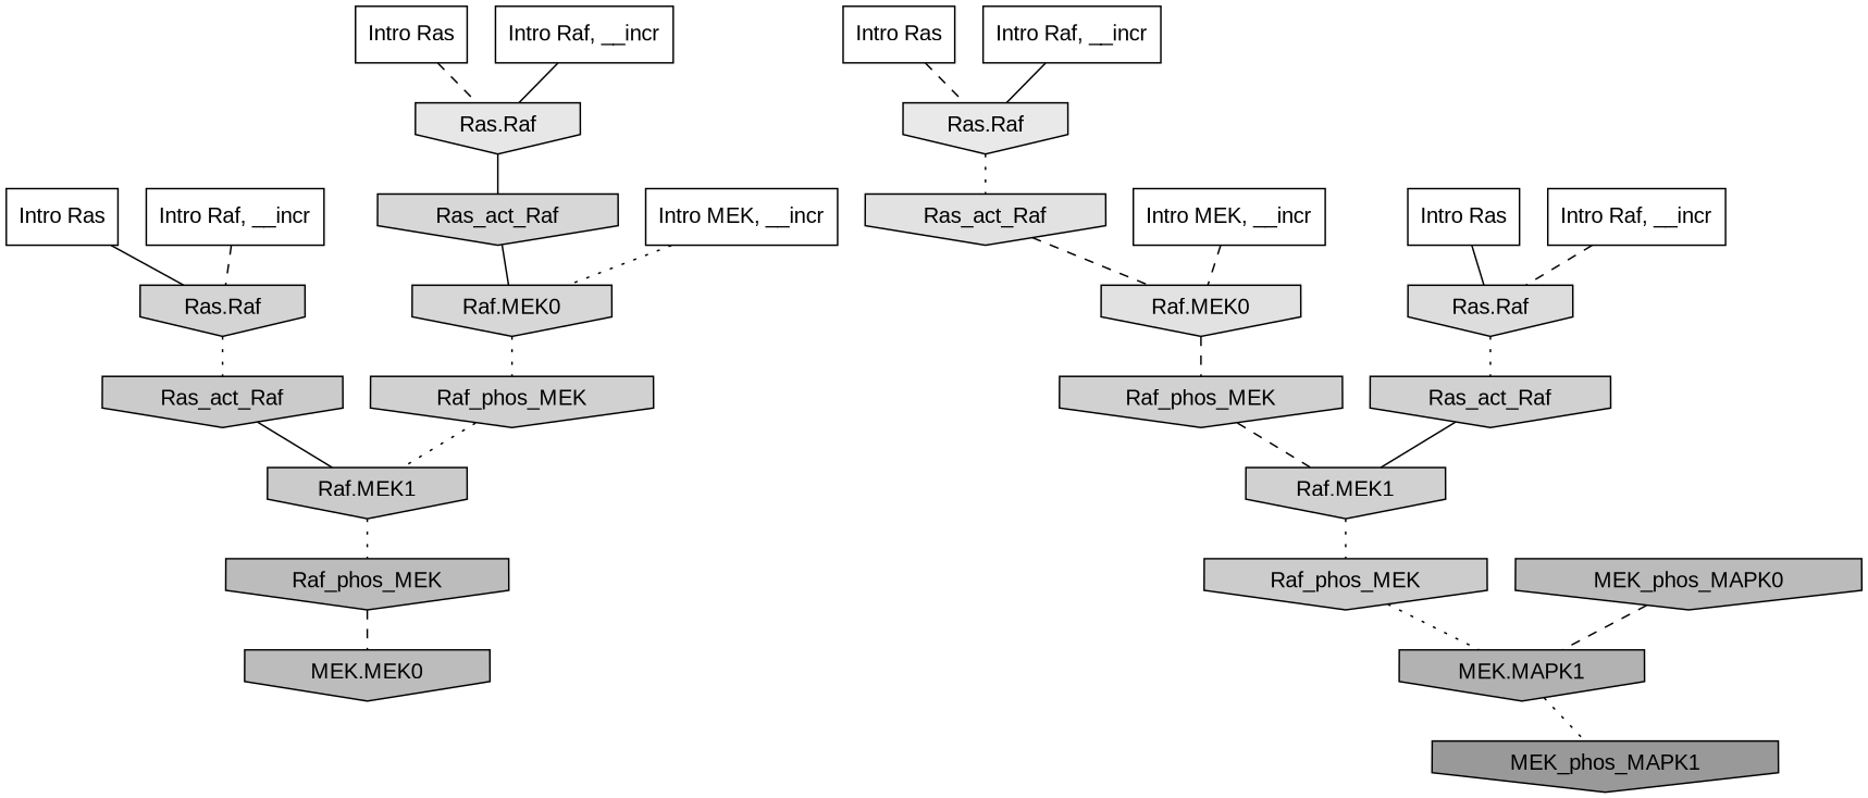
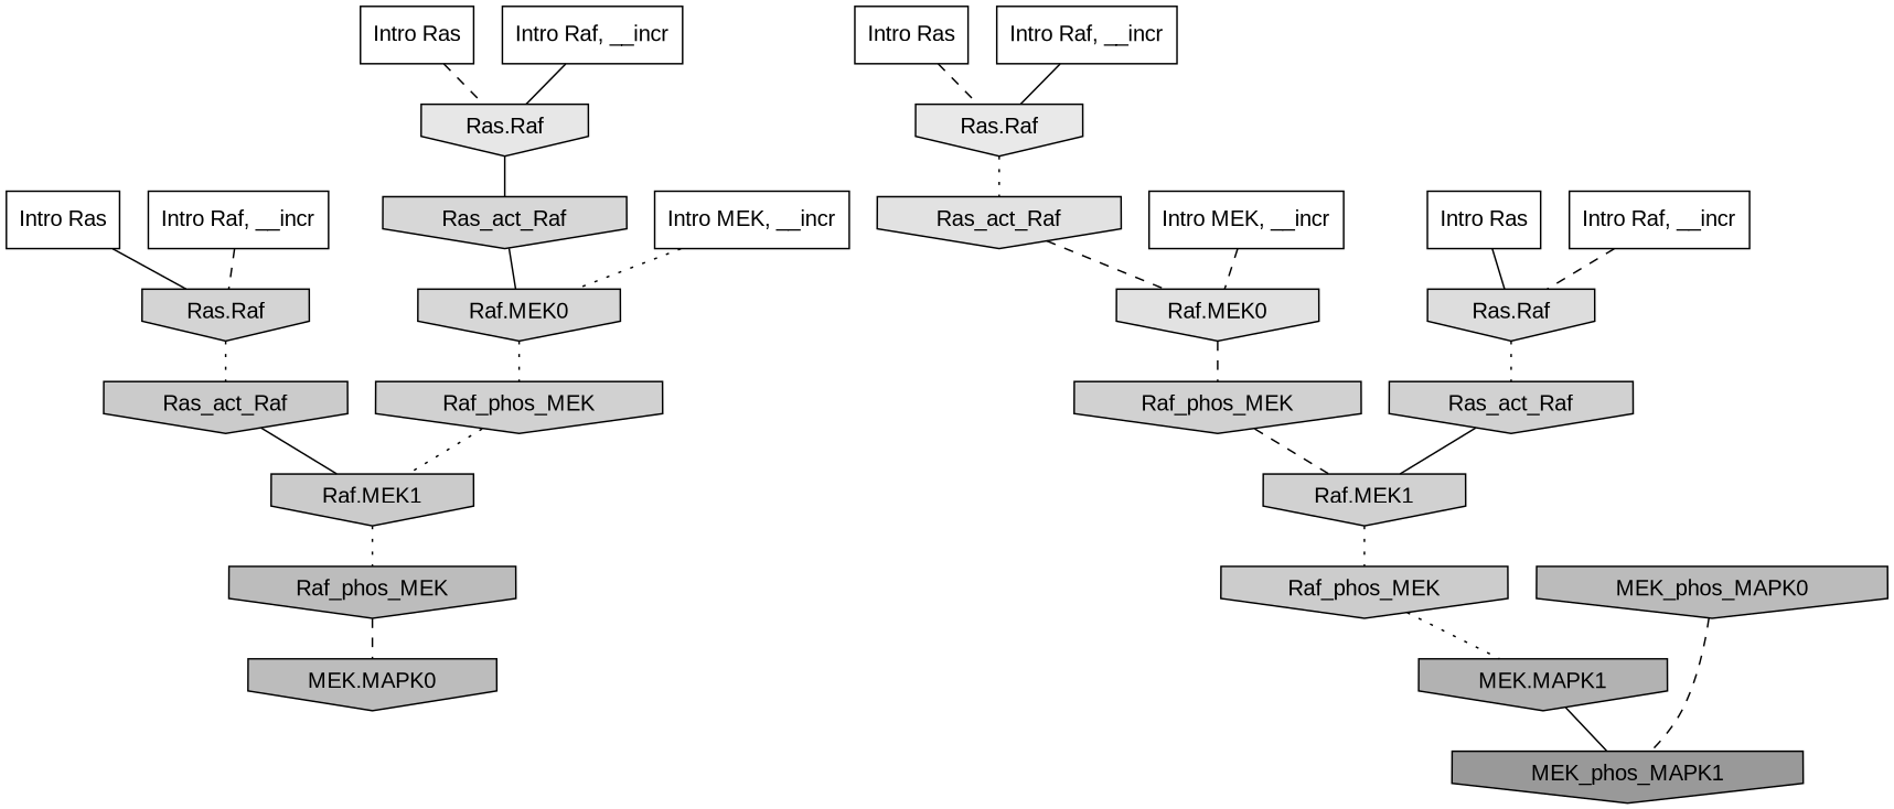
  digraph {
    fontname="Liberation Sans"
    rankdir=TB
    ranksep=0.30
    node [fillcolor="0.000 0.000 1.000" fontname="Liberation Sans" shape=invhouse style=filled]
    edge [color="0.000 0.000 0.000" dir=none fontname="Liberation Sans" style=dotted]
    n1 [label="Intro Ras" shape=rectangle]
    n2 [fillcolor="0.000 0.000 0.830" label="Ras.Raf"]
    n3 [fillcolor="0.000 0.000 0.796" label=Ras_act_Raf]
    n4 [label="Intro Ras" shape=rectangle]
    n5 [fillcolor="0.000 0.000 0.903" label="Ras.Raf"]
    n6 [fillcolor="0.000 0.000 0.842" label=Ras_act_Raf]
    n7 [label="Intro Ras" shape=rectangle]
    n8 [fillcolor="0.000 0.000 0.913" label="Ras.Raf"]
    n9 [fillcolor="0.000 0.000 0.883" label=Ras_act_Raf]
    n10 [label="Intro Ras" shape=rectangle]
    n11 [fillcolor="0.000 0.000 0.865" label="Ras.Raf"]
    n12 [fillcolor="0.000 0.000 0.820" label=Ras_act_Raf]
    n13 [label="Intro Raf, __incr" shape=rectangle]
    n14 [label="Intro Raf, __incr" shape=rectangle]
    n15 [label="Intro Raf, __incr" shape=rectangle]
    n16 [label="Intro Raf, __incr" shape=rectangle]
    n17 [label="Intro MEK, __incr" shape=rectangle]
    n18 [fillcolor="0.000 0.000 0.842" label="Raf.MEK0"]
    n19 [fillcolor="0.000 0.000 0.817" label=Raf_phos_MEK]
    n20 [label="Intro MEK, __incr" shape=rectangle]
    n21 [fillcolor="0.000 0.000 0.883" label="Raf.MEK0"]
    n22 [fillcolor="0.000 0.000 0.820" label=Raf_phos_MEK]
-   n23 [fillcolor="0.000 0.000 0.735" label="MEK.MEK0"]
+   n23 [fillcolor="0.000 0.000 0.735" label="MEK.MAPK0"]
    n24 [fillcolor="0.000 0.000 0.820" label="Raf.MEK1"]
    n25 [fillcolor="0.000 0.000 0.796" label="Raf.MEK1"]
    n26 [fillcolor="0.000 0.000 0.798" label=Raf_phos_MEK]
    n27 [fillcolor="0.000 0.000 0.698" label="MEK.MAPK1"]
    n28 [fillcolor="0.000 0.000 0.735" label=Raf_phos_MEK]
    n29 [fillcolor="0.000 0.000 0.600" label=MEK_phos_MAPK1]
    n30 [fillcolor="0.000 0.000 0.732" label=MEK_phos_MAPK0]
    n1 -> n2 [style=solid]
    n2 -> n3
    n3 -> n25 [style=solid]
    n4 -> n5 [style=dashed]
    n5 -> n6 [style=solid]
    n6 -> n18 [style=solid]
    n7 -> n8 [style=dashed]
    n8 -> n9
    n9 -> n21 [style=dashed]
    n10 -> n11 [style=solid]
    n11 -> n12
    n12 -> n24 [style=solid]
    n13 -> n5 [style=solid]
    n14 -> n2 [style=dashed]
    n15 -> n11 [style=dashed]
    n16 -> n8 [style=solid]
    n17 -> n18
    n18 -> n19
    n19 -> n25
    n20 -> n21 [style=dashed]
    n21 -> n22 [style=dashed]
    n22 -> n24 [style=dashed]
    n24 -> n26
    n25 -> n28
    n26 -> n27
-   n27 -> n29
+   n27 -> n29 [style=solid]
    n28 -> n23 [style=dashed]
-   n30 -> n27 [style=dashed]
+   n30 -> n29 [style=dashed]
  }
